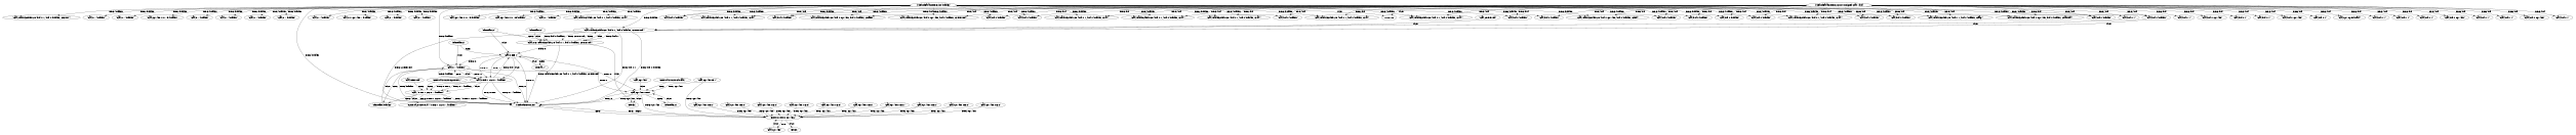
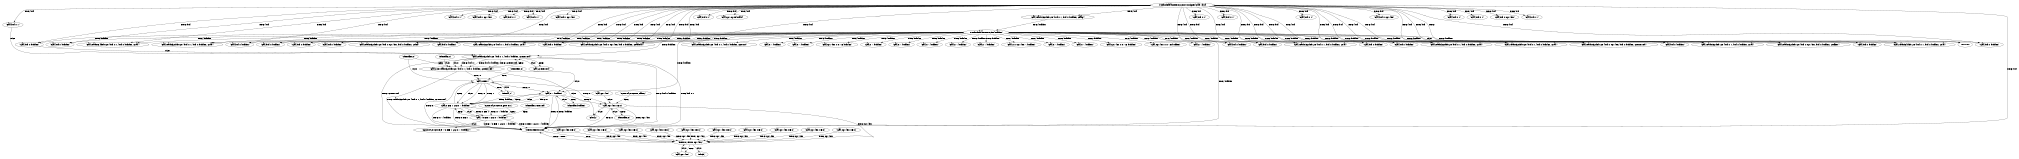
  digraph {
    n1 [label="(Call,read_u32_leb128 (buf + 1, buf + buf_len, &reserved))"]
    n2 [label="(Call,n = read_u32_leb128 (buf + 1, buf + buf_len, &reserved))"]
    n3 [label="(Call,&reserved)"]
    n4 [label="(MethodReturn,int)"]
    n5 [label="(Call,n == 1)"]
    n6 [label="(Block,)"]
    n7 [label="(Return,return op->len;)"]
    n8 [label="(MethodParameterIn,const unsigned char *buf)"]
    n9 [label="(Call,buf + 1)"]
    n10 [label="(Call,buf + op->len)"]
    n11 [label="(Call,buf + 1)"]
    n12 [label="(Call,buf + buf_len)"]
    n13 [label="(Call,read_u32_leb128 (buf + 1, buf + buf_len, &flag))"]
    n14 [label="(Call,buf + buf_len)"]
    n15 [label="(Call,buf + 1)"]
    n16 [label="(Call,buf + buf_len)"]
    n17 [label="(Call,buf + op->len)"]
    n18 [label="(Call,buf + buf_len)"]
    n19 [label="(Call,buf + buf_len)"]
    n20 [label="(Call,read_u64_leb128 (buf + 1, buf + buf_len, &val))"]
    n21 [label="(Call,read_i32_leb128 (buf + 1, buf + buf_len, &val))"]
    n22 [label="(Call,buf + buf_len)"]
    n23 [label="(Call,read_u32_leb128 (buf + 1, buf + buf_len, &val))"]
    n24 [label="(Call,buf + buf_len)"]
    n25 [label="(Call,buf + 1)"]
    n26 [label="(Call,op->op = buf[0])"]
    n27 [label="(Call,buf + buf_len)"]
    n28 [label="(Call,read_u32_leb128 (buf + op->len, buf + buf_len, &reserved))"]
    n29 [label="(Call,buf + buf_len)"]
    n30 [label="(Call,buf + buf_len)"]
    n31 [label="(Call,buf + 1)"]
    n32 [label="(Call,buf + buf_len)"]
    n33 [label="(Call,buf + 1)"]
    n34 [label="(Call,buf + 1)"]
    n35 [label="(Call,read_u32_leb128 (buf + op->len, buf + buf_len, &def))"]
    n36 [label="(Call,buf + buf_len)"]
    n37 [label="(Call,read_u32_leb128 (buf + op->len, buf + buf_len, &table[i]))"]
    n38 [label="(Call,buf + buf_len)"]
    n39 [label="(Call,buf + 1)"]
    n40 [label="(Call,read_u32_leb128 (buf + 1, buf + buf_len, &val))"]
    n41 [label="(Call,read_i32_leb128 (buf + 1, buf + buf_len, &val))"]
    n42 [label="(Call,read_u32_leb128 (buf + 1, buf + buf_len, &val))"]
    n43 [label="(Call,buf + buf_len)"]
    n44 [label="(Call,buf + op->len)"]
    n45 [label="(Call,read_u32_leb128 (buf + 1, buf + buf_len, &val))"]
    n46 [label="(Call,read_u32_leb128 (buf + op->len, buf + buf_len, &offset))"]
    n47 [label="(Call,buf + buf_len)"]
    n48 [label="(Call,read_i64_leb128 (buf + 1, buf + buf_len, &val))"]
    n49 [label="(Call,buf + 1)"]
    n50 [label="(Call,buf + 1)"]
    n51 [label="(Call,buf + op->len)"]
    n52 [label="(Call,buf + 1)"]
    1000100
    n54 [label="(Call,read_u32_leb128 (buf + 1, buf + buf_len, &count))"]
    n55 [label="(MethodParameterIn,int buf_len)"]
    n56 [label="(Call,n < buf_len)"]
    n57 [label="(Call,n < buf_len)"]
    n58 [label="(Call,n < buf_len)"]
    n59 [label="(Call,op->len + n <= buf_len)"]
    n60 [label="(Call,n < buf_len)"]
    n61 [label="(Call,n < buf_len)"]
    n62 [label="(Call,n < buf_len)"]
    n63 [label="(Call,n < buf_len)"]
    n64 [label="(Call,n < buf_len)"]
    n65 [label="(Call,n + op->len < buf_len)"]
    n66 [label="(Call,n < buf_len)"]
    n67 [label="(Call,n < buf_len)"]
    n68 [label="(Call,op->len + n <= buf_len)"]
    n69 [label="(Call,op->len + n <= buf_len)"]
    n70 [label="(Call,n < buf_len)"]
    n71 [label="(Call,n == 1 && n < buf_len)"]
    n72 [label="(Call,op->len += n)"]
    n73 [label="(Identifier,buf_len)"]
    n74 [label="(Literal,1)"]
    n75 [label="(Call,!(n == 1 && n < buf_len))"]
    n76 [label="(Identifier,n)"]
    n77 [label="(ControlStructure,if (!(n == 1 && n < buf_len)))"]
    n78 [label="(Call,op->len)"]
    n79 [label="(Block,)"]
-   n80 [label="(Call,op->len = 1)"]
    n81 [label="(Call,op->len += n)"]
    n82 [label="(Call,op->len += n)"]
    n83 [label="(Call,op->len += n)"]
    n84 [label="(ControlStructure,goto err;)"]
    n85 [label="(Call,op->len += n)"]
    n86 [label="(Call,op->len += n)"]
-   n87 [label="(ControlStructure,break;)"]
+   n87 [label="(ControlStructure,offset;)"]
    n88 [label="(Call,op->len += n)"]
-   n89 [label="(Call,reserved)"]
+   n89 [label="(Identifier,reserved)"]
    n90 [label="(Identifier,n)"]
    n91 [label="(Call,op->len += n)"]
    n92 [label="(Call,op->len += n)"]
    n93 [label="(Call,op->len += n)"]
    n94 [label="(Call,op->len)"]
    n95 [label="(Identifier,n)"]
    n96 [label="(Identifier,n)"]
    n97 [label="(Call,op->len += n)"]
    n1 -> n2 [label="AST: "]
    n1 -> n2 [label="DDG: buf + 1"]
    n1 -> n2 [label="DDG: buf + buf_len"]
    n1 -> n2 [label="DDG: &reserved"]
+   n1 -> n3 [label="CFG: "]
    n1 -> n4 [label="DDG: buf + buf_len"]
    n1 -> n4 [label="DDG: buf + 1"]
    n1 -> n4 [label="DDG: &reserved"]
    n2 -> n1 [label="CFG: "]
    n2 -> n4 [label="DDG: read_u32_leb128 (buf + 1, buf + buf_len, &reserved)"]
    n2 -> n5 [label="DDG: n"]
    n2 -> n6 [label="AST: "]
    n3 -> n1 [label="AST: "]
    n4 -> n7 [label="CFG: "]
    n5 -> n4 [label="DDG: n"]
    n5 -> n56 [label="DDG: n"]
    n5 -> n71 [label="AST: "]
    n5 -> n71 [label="DDG: n"]
    n5 -> n71 [label="DDG: 1"]
    n5 -> n72 [label="DDG: n"]
    n5 -> n74 [label="CFG: "]
    n7 -> n4 [label="DDG: <RET>"]
    n7 -> n78 [label="CFG: "]
    n7 -> n79 [label="AST: "]
+   n8 -> n4 [label="DDG: buf"]
    n8 -> n9 [label="DDG: buf"]
    n8 -> n10 [label="DDG: buf"]
    n8 -> n11 [label="DDG: buf"]
    n8 -> n12 [label="DDG: buf"]
    n8 -> n13 [label="DDG: buf"]
    n8 -> n14 [label="DDG: buf"]
    n8 -> n15 [label="DDG: buf"]
    n8 -> n16 [label="DDG: buf"]
    n8 -> n17 [label="DDG: buf"]
    n8 -> n18 [label="DDG: buf"]
    n8 -> n19 [label="DDG: buf"]
+   n8 -> n20 [label="DDG: buf"]
    n8 -> n21 [label="DDG: buf"]
    n8 -> n22 [label="DDG: buf"]
    n8 -> n23 [label="DDG: buf"]
    n8 -> n24 [label="DDG: buf"]
    n8 -> n25 [label="DDG: buf"]
    n8 -> n26 [label="DDG: buf"]
    n8 -> n27 [label="DDG: buf"]
    n8 -> n28 [label="DDG: buf"]
    n8 -> n29 [label="DDG: buf"]
    n8 -> n30 [label="DDG: buf"]
    n8 -> n31 [label="DDG: buf"]
    n8 -> n32 [label="DDG: buf"]
    n8 -> n33 [label="DDG: buf"]
    n8 -> n34 [label="DDG: buf"]
    n8 -> n35 [label="DDG: buf"]
    n8 -> n36 [label="DDG: buf"]
    n8 -> n37 [label="DDG: buf"]
    n8 -> n38 [label="DDG: buf"]
    n8 -> n39 [label="DDG: buf"]
    n8 -> n40 [label="DDG: buf"]
    n8 -> n41 [label="DDG: buf"]
    n8 -> n42 [label="DDG: buf"]
    n8 -> n43 [label="DDG: buf"]
    n8 -> n44 [label="DDG: buf"]
    n8 -> n45 [label="DDG: buf"]
    n8 -> n46 [label="DDG: buf"]
    n8 -> n47 [label="DDG: buf"]
    n8 -> n48 [label="DDG: buf"]
    n8 -> n49 [label="DDG: buf"]
    n8 -> n50 [label="DDG: buf"]
    n8 -> n51 [label="DDG: buf"]
    n8 -> n52 [label="DDG: buf"]
-   n8 -> 1000100 [label="AST: "]
+   n8 -> 1000100 [label="DDG: "]
    n14 -> n1 [label="AST: "]
    n33 -> n1 [label="AST: "]
    n55 -> n1 [label="DDG: buf_len"]
    n55 -> n4 [label="DDG: buf_len"]
    n55 -> n12 [label="DDG: buf_len"]
-   n55 -> n13 [label="DDG: buf_len"]
+   n13 -> n55 [label="DDG: buf_len"]
    n55 -> n14 [label="DDG: buf_len"]
    n55 -> n16 [label="DDG: buf_len"]
    n55 -> n18 [label="DDG: buf_len"]
    n55 -> n19 [label="DDG: buf_len"]
    n55 -> n20 [label="DDG: buf_len"]
    n55 -> n21 [label="DDG: buf_len"]
    n55 -> n22 [label="DDG: buf_len"]
    n55 -> n23 [label="DDG: buf_len"]
    n55 -> n24 [label="DDG: buf_len"]
    n55 -> n27 [label="DDG: buf_len"]
    n55 -> n28 [label="DDG: buf_len"]
    n55 -> n29 [label="DDG: buf_len"]
    n55 -> n30 [label="DDG: buf_len"]
    n55 -> n32 [label="DDG: buf_len"]
    n55 -> n35 [label="DDG: buf_len"]
    n55 -> n36 [label="DDG: buf_len"]
    n55 -> n37 [label="DDG: buf_len"]
    n55 -> n38 [label="DDG: buf_len"]
    n55 -> n40 [label="DDG: buf_len"]
    n55 -> n41 [label="DDG: buf_len"]
    n55 -> n42 [label="DDG: buf_len"]
    n55 -> n43 [label="DDG: buf_len"]
    n55 -> n45 [label="DDG: buf_len"]
    n55 -> n46 [label="DDG: buf_len"]
    n55 -> n47 [label="DDG: buf_len"]
    n55 -> n48 [label="DDG: buf_len"]
    n55 -> 1000100 [label="AST: "]
    n55 -> n54 [label="DDG: buf_len"]
    n55 -> n56 [label="DDG: buf_len"]
    n55 -> n57 [label="DDG: buf_len"]
    n55 -> n58 [label="DDG: buf_len"]
    n55 -> n59 [label="DDG: buf_len"]
    n55 -> n60 [label="DDG: buf_len"]
    n55 -> n61 [label="DDG: buf_len"]
    n55 -> n62 [label="DDG: buf_len"]
    n55 -> n63 [label="DDG: buf_len"]
    n55 -> n64 [label="DDG: buf_len"]
    n55 -> n65 [label="DDG: buf_len"]
    n55 -> n66 [label="DDG: buf_len"]
    n55 -> n67 [label="DDG: buf_len"]
    n55 -> n68 [label="DDG: buf_len"]
    n55 -> n69 [label="DDG: buf_len"]
    n55 -> n70 [label="DDG: buf_len"]
    n56 -> n4 [label="DDG: n"]
    n56 -> n4 [label="DDG: buf_len"]
    n56 -> n71 [label="AST: "]
    n56 -> n71 [label="DDG: n"]
    n56 -> n71 [label="DDG: buf_len"]
    n56 -> n72 [label="DDG: n"]
    n56 -> n73 [label="CFG: "]
    n71 -> n4 [label="DDG: n < buf_len"]
    n71 -> n4 [label="DDG: n == 1"]
-   n71 -> n5 [label="DDG: buf"]
+   n71 -> n5 [label="CFG: "]
    n71 -> n56 [label="CFG: "]
    n71 -> n75 [label="AST: "]
    n71 -> n75 [label="DDG: n == 1"]
    n71 -> n75 [label="DDG: n < buf_len"]
    n72 -> n4 [label="DDG: n"]
    n72 -> n4 [label="DDG: op->len"]
    n72 -> n6 [label="AST: "]
    n72 -> n7 [label="DDG: op->len"]
    n72 -> n76 [label="CFG: "]
    n73 -> n56 [label="AST: "]
    n74 -> n5 [label="AST: "]
    n75 -> n4 [label="DDG: !(n == 1 && n < buf_len)"]
    n75 -> n4 [label="DDG: n == 1 && n < buf_len"]
-   n75 -> n73 [label="CFG: "]
+   n75 -> n71 [label="CFG: "]
    n75 -> n77 [label="AST: "]
    n76 -> n72 [label="AST: "]
    n78 -> n7 [label="AST: "]
-   n80 -> n7 [label="DDG: op->len"]
-   n80 -> n72 [label="DDG: op->len"]
    n81 -> n7 [label="DDG: op->len"]
    n82 -> n7 [label="DDG: op->len"]
    n83 -> n7 [label="DDG: op->len"]
    n84 -> n75 [label="CFG: "]
    n85 -> n7 [label="DDG: op->len"]
    n86 -> n7 [label="DDG: op->len"]
    n87 -> n72 [label="CFG: "]
    n88 -> n7 [label="DDG: op->len"]
    n89 -> n75 [label="CFG: "]
    n90 -> n5 [label="CFG: "]
    n90 -> n56 [label="AST: "]
    n91 -> n7 [label="DDG: op->len"]
    n92 -> n7 [label="DDG: op->len"]
    n93 -> n7 [label="DDG: op->len"]
    n94 -> n72 [label="AST: "]
    n95 -> n2 [label="CFG: "]
    n95 -> n5 [label="AST: "]
    n96 -> n2 [label="AST: "]
    n97 -> n7 [label="DDG: op->len"]
  }
